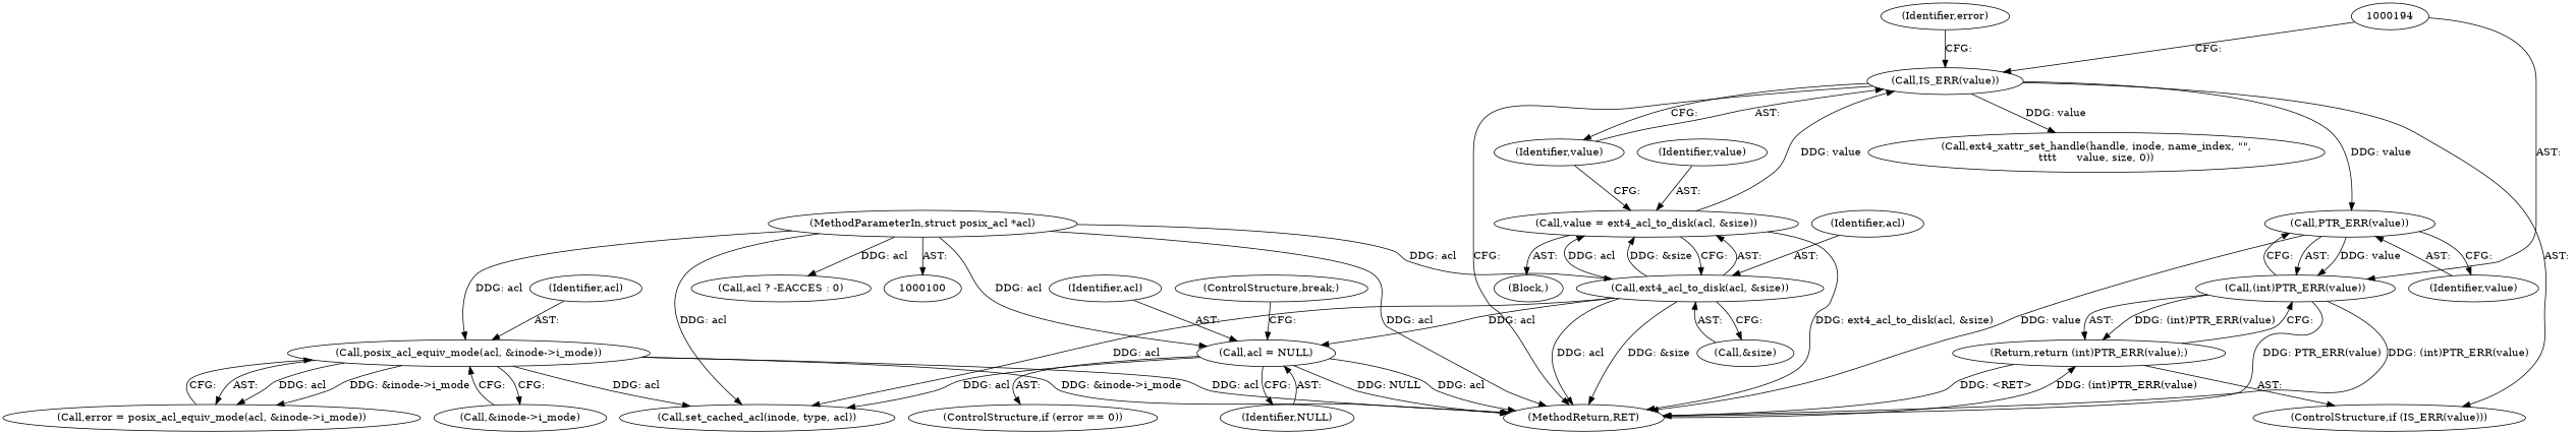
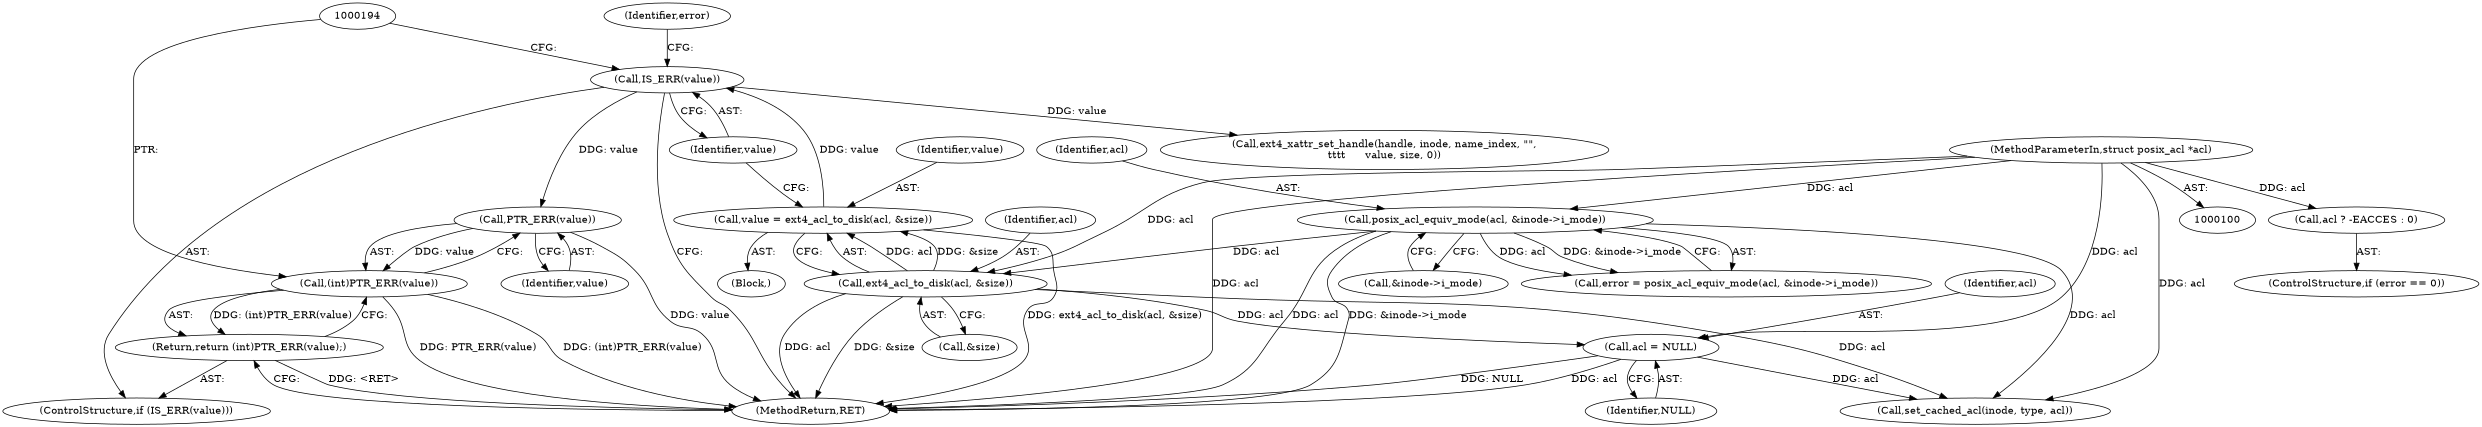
  digraph {
    n1 [label="(Call,PTR_ERR(value))"]
    n2 [label="(Call,(int)PTR_ERR(value))"]
    n3 [label="(MethodReturn,RET)"]
    n4 [label="(Identifier,value)"]
    n5 [label="(Return,return (int)PTR_ERR(value);)"]
    n6 [label="(Call,IS_ERR(value))"]
    n7 [label="(Identifier,value)"]
    n8 [label="(ControlStructure,if (IS_ERR(value)))"]
    n9 [label="(Call,ext4_xattr_set_handle(handle, inode, name_index, \"\",\n\t\t\t\t      value, size, 0))"]
    n10 [label="(Call,value = ext4_acl_to_disk(acl, &size))"]
    n11 [label="(Call,ext4_acl_to_disk(acl, &size))"]
    n12 [label="(Block,)"]
    n13 [label="(Call,&size)"]
    n14 [label="(Call,set_cached_acl(inode, type, acl))"]
    n15 [label="(Call,acl = NULL)"]
    n16 [label="(Call,posix_acl_equiv_mode(acl, &inode->i_mode))"]
    n17 [label="(Call,error = posix_acl_equiv_mode(acl, &inode->i_mode))"]
    n18 [label="(Call,&inode->i_mode)"]
    n19 [label="(MethodParameterIn,struct posix_acl *acl)"]
    n20 [label="(Call,acl ? -EACCES : 0)"]
    1000100
    n22 [label="(Identifier,NULL)"]
    n23 [label="(ControlStructure,if (error == 0))"]
    n24 [label="(Identifier,error)"]
    n25 [label="(Identifier,acl)"]
-   n26 [label="(ControlStructure,break;)"]
    n27 [label="(Identifier,acl)"]
    n28 [label="(Identifier,value)"]
    n29 [label="(Identifier,acl)"]
    1000194
    n1 -> n2 [label="AST: "]
    n1 -> n2 [label="DDG: value"]
    n1 -> n3 [label="DDG: value"]
    n1 -> n4 [label="CFG: "]
    n2 -> n1 [label="CFG: "]
    n2 -> n3 [label="DDG: PTR_ERR(value)"]
    n2 -> n3 [label="DDG: (int)PTR_ERR(value)"]
    n2 -> n5 [label="AST: "]
    n2 -> n5 [label="DDG: (int)PTR_ERR(value)"]
-   n3 -> n5 [label="DDG: (int)PTR_ERR(value)"]
+   n3 -> n5 [label="CFG: "]
    n4 -> n1 [label="AST: "]
    n5 -> n2 [label="CFG: "]
    n5 -> n3 [label="DDG: <RET>"]
    n5 -> n8 [label="AST: "]
    n6 -> n1 [label="DDG: value"]
    n6 -> n3 [label="CFG: "]
    n6 -> n7 [label="CFG: "]
    n6 -> n8 [label="AST: "]
    n6 -> n9 [label="DDG: value"]
    n7 -> n6 [label="AST: "]
    n7 -> n10 [label="CFG: "]
    n10 -> n3 [label="DDG: ext4_acl_to_disk(acl, &size)"]
    n10 -> n6 [label="DDG: value"]
    n10 -> n11 [label="CFG: "]
    n10 -> n12 [label="AST: "]
    n11 -> n3 [label="DDG: acl"]
    n11 -> n3 [label="DDG: &size"]
    n11 -> n10 [label="AST: "]
    n11 -> n10 [label="DDG: acl"]
    n11 -> n10 [label="DDG: &size"]
    n11 -> n13 [label="CFG: "]
    n11 -> n14 [label="DDG: acl"]
    n11 -> n15 [label="DDG: acl"]
    n13 -> n11 [label="AST: "]
    n15 -> n3 [label="DDG: NULL"]
    n15 -> n3 [label="DDG: acl"]
    n15 -> n14 [label="DDG: acl"]
    n15 -> n22 [label="CFG: "]
-   n15 -> n23 [label="AST: "]
+   n20 -> n23 [label="AST: "]
    n16 -> n3 [label="DDG: &inode->i_mode"]
    n16 -> n3 [label="DDG: acl"]
+   n16 -> n11 [label="DDG: acl"]
    n16 -> n14 [label="DDG: acl"]
    n16 -> n17 [label="AST: "]
    n16 -> n17 [label="DDG: acl"]
    n16 -> n17 [label="DDG: &inode->i_mode"]
    n16 -> n18 [label="CFG: "]
    n17 -> n16 [label="CFG: "]
    n18 -> n16 [label="CFG: "]
    n19 -> n3 [label="DDG: acl"]
    n19 -> n11 [label="DDG: acl"]
    n19 -> n14 [label="DDG: acl"]
    n19 -> n15 [label="DDG: acl"]
    n19 -> n16 [label="DDG: acl"]
    n19 -> n20 [label="DDG: acl"]
    n19 -> 1000100 [label="AST: "]
    n22 -> n15 [label="AST: "]
    n24 -> n6 [label="CFG: "]
    n25 -> n15 [label="AST: "]
-   n26 -> n15 [label="CFG: "]
    n27 -> n16 [label="AST: "]
    n28 -> n10 [label="AST: "]
    n29 -> n11 [label="AST: "]
-   1000194 -> n2 [label="AST: "]
+   1000194 -> n2 [label="PTR: "]
    1000194 -> n6 [label="CFG: "]
  }
